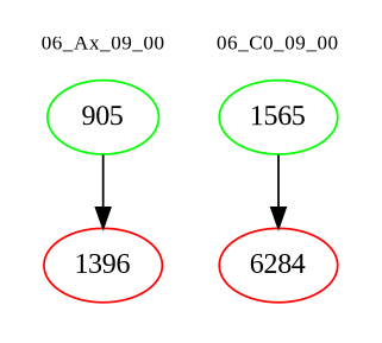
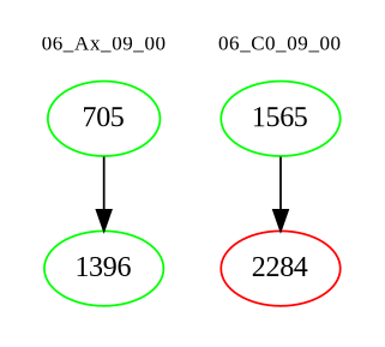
  digraph {
    fontname="Liberation Serif"
    node [color=green fontname="Liberation Serif"]
    edge [color=black fontname="Liberation Serif"]
-   n1 [label=905]
-   n2 [color=red label=1396]
+   n1 [label=705]
+   n2 [label=1396]
    n3 [label=1565]
-   n4 [color=red label=6284]
+   n4 [color=red label=2284]
    subgraph cluster_1 {
      color=white
      fontsize=10
      label="06_Ax_09_00"
      n1
      n2
    }
    subgraph cluster_2 {
      color=white
      fontsize=10
      label="06_C0_09_00"
      n3
      n4
    }
    n1 -> n2
    n3 -> n4
  }
